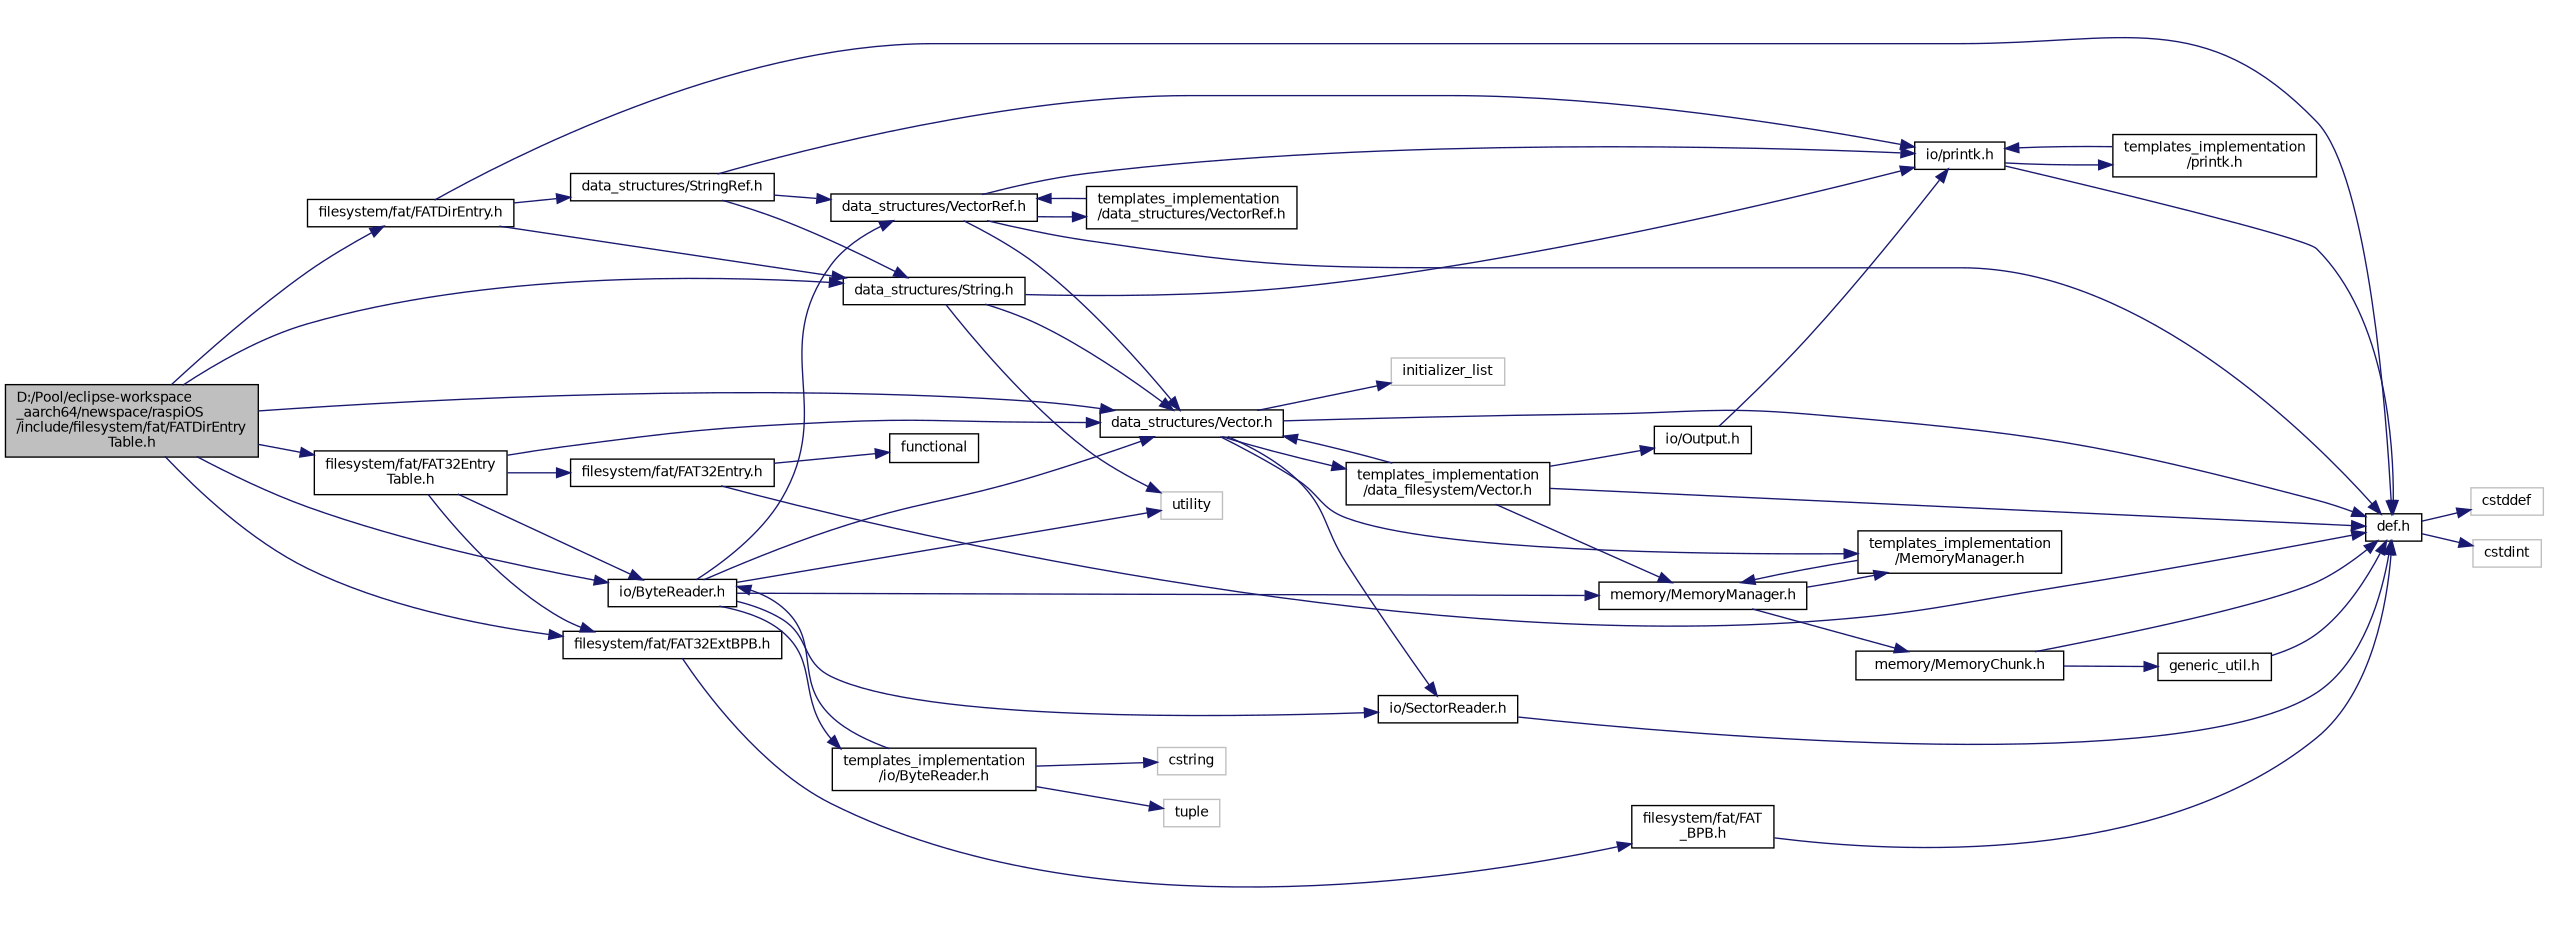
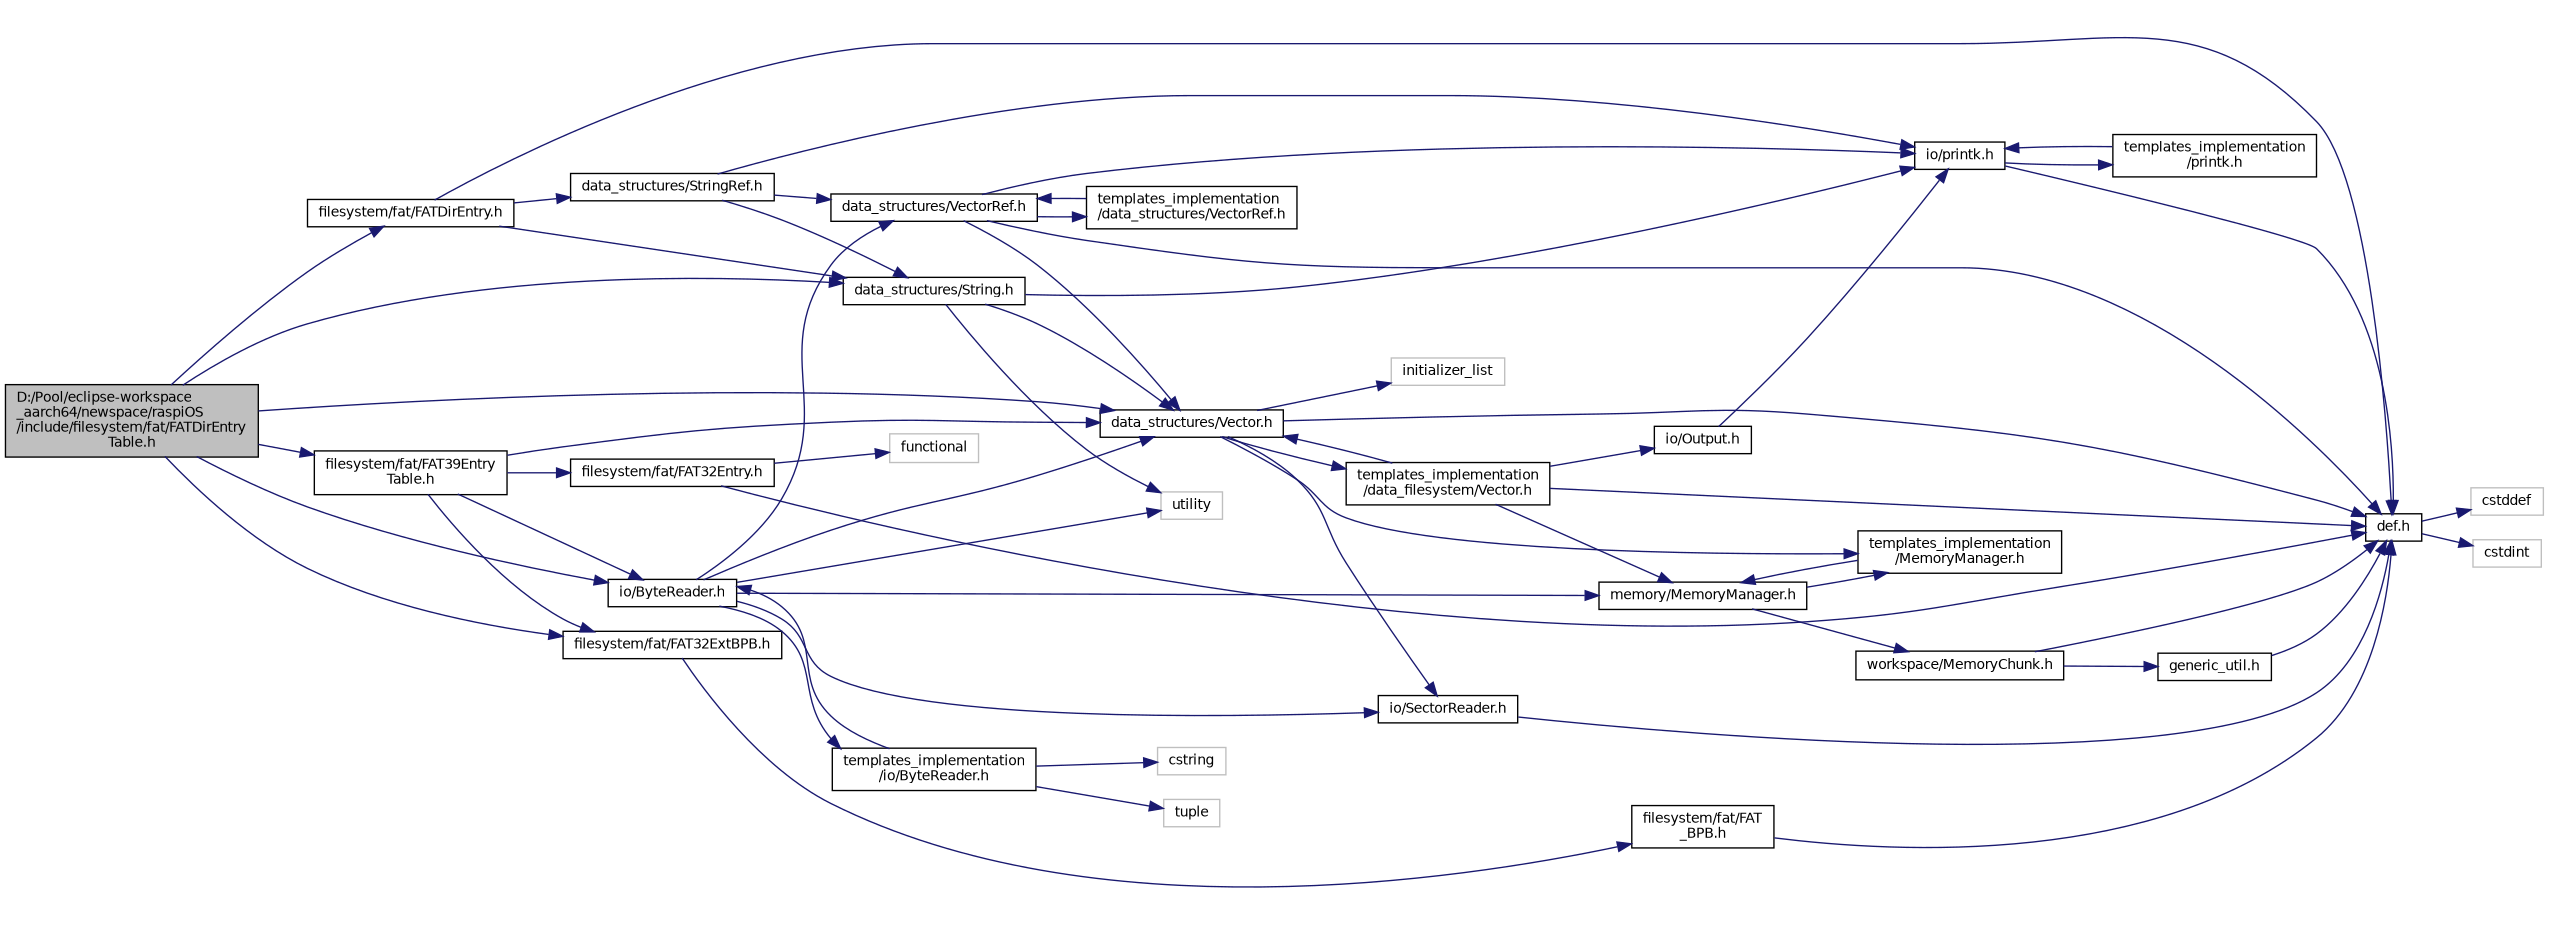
  digraph {
    rankdir=LR
    node [color=black fillcolor=white fontname=Helvetica fontsize=10 shape=record style=filled]
    edge [color=midnightblue fontname=Helvetica fontsize=10 labelfontname=Helvetica labelfontsize=10 style=solid]
    n1 [fillcolor=grey75 fontcolor=black height=0.2 label="D:/Pool/eclipse-workspace\l_aarch64/newspace/raspiOS\l/include/filesystem/fat/FATDirEntry\lTable.h" width=0.4]
    n2 [height=0.2 label="data_structures/Vector.h" width=0.4]
    n3 [height=0.2 label="filesystem/fat/FATDirEntry.h" width=0.4]
    n4 [height=0.2 label="data_structures/String.h" width=0.4]
    n5 [height=0.2 label="filesystem/fat/FAT32ExtBPB.h" width=0.4]
-   n6 [height=0.2 label="filesystem/fat/FAT32Entry\lTable.h" width=0.4]
+   n6 [height=0.2 label="filesystem/fat/FAT39Entry\lTable.h" width=0.4]
    n7 [height=0.2 label="io/ByteReader.h" width=0.4]
    n8 [height=0.2 label="def.h" width=0.4]
    n9 [color=grey75 height=0.2 label=initializer_list width=0.4]
    n10 [height=0.2 label="io/SectorReader.h" width=0.4]
    n11 [height=0.2 label="templates_implementation\l/data_filesystem/Vector.h" width=0.4]
    n12 [height=0.2 label="templates_implementation\l/MemoryManager.h" width=0.4]
    n13 [height=0.2 label="data_structures/StringRef.h" width=0.4]
    n14 [height=0.2 label="io/printk.h" width=0.4]
    n15 [color=grey75 height=0.2 label=utility width=0.4]
    n16 [height=0.2 label="filesystem/fat/FAT\l_BPB.h" width=0.4]
    n17 [height=0.2 label="filesystem/fat/FAT32Entry.h" width=0.4]
    n18 [height=0.2 label="memory/MemoryManager.h" width=0.4]
    n19 [height=0.2 label="data_structures/VectorRef.h" width=0.4]
    n20 [height=0.2 label="templates_implementation\l/io/ByteReader.h" width=0.4]
    n21 [color=grey75 height=0.2 label=cstddef width=0.4]
    n22 [color=grey75 height=0.2 label=cstdint width=0.4]
    n23 [height=0.2 label="io/Output.h" width=0.4]
    n24 [height=0.2 label="templates_implementation\l/printk.h" width=0.4]
-   n25 [height=0.2 label="memory/MemoryChunk.h" width=0.4]
+   n25 [height=0.2 label="workspace/MemoryChunk.h" width=0.4]
    n26 [height=0.2 label="generic_util.h" width=0.4]
    n27 [height=0.2 label="templates_implementation\l/data_structures/VectorRef.h" width=0.4]
-   n28 [height=0.2 label=functional width=0.4]
+   n28 [color=grey75 height=0.2 label=functional width=0.4]
    n29 [color=grey75 height=0.2 label=tuple width=0.4]
    n30 [color=grey75 height=0.2 label=cstring width=0.4]
    n1 -> n2
    n1 -> n3
    n1 -> n4
    n1 -> n5
    n1 -> n6
    n1 -> n7
    n2 -> n8
    n2 -> n9
    n2 -> n10
    n2 -> n11
    n2 -> n12
    n3 -> n4
    n3 -> n8
    n3 -> n13
    n4 -> n2
    n4 -> n14
    n4 -> n15
    n5 -> n16
    n6 -> n2
    n6 -> n5
    n6 -> n7
    n6 -> n17
    n7 -> n2
    n7 -> n10
    n7 -> n15
    n7 -> n18
    n7 -> n19
    n7 -> n20
    n8 -> n21
    n8 -> n22
    n10 -> n8
    n11 -> n2
    n11 -> n8
    n11 -> n18
    n11 -> n23
    n12 -> n18
    n13 -> n4
    n13 -> n14
    n13 -> n19
    n14 -> n8
    n14 -> n24
    n16 -> n8
    n17 -> n8
    n17 -> n28
    n18 -> n12
    n18 -> n25
    n19 -> n2
    n19 -> n8
    n19 -> n14
    n19 -> n27
    n20 -> n7
    n20 -> n29
    n20 -> n30
    n23 -> n14
    n24 -> n14
    n25 -> n8
    n25 -> n26
    n26 -> n8
    n27 -> n19
  }
